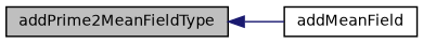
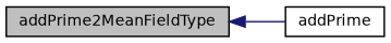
  digraph {
    rankdir=LR
    node [color=black fontname=Helvetica fontsize=10 shape=record]
    n1 [fillcolor=grey75 fontcolor=black height=0.2 label=addPrime2MeanFieldType style=filled width=0.4]
-   n2 [height=0.2 label=addMeanField width=0.4]
+   n2 [height=0.2 label=addPrime width=0.4]
    n1 -> n2 [color=midnightblue dir=back fontname=Helvetica fontsize=10 labelfontname=Helvetica labelfontsize=10 style=solid]
  }
